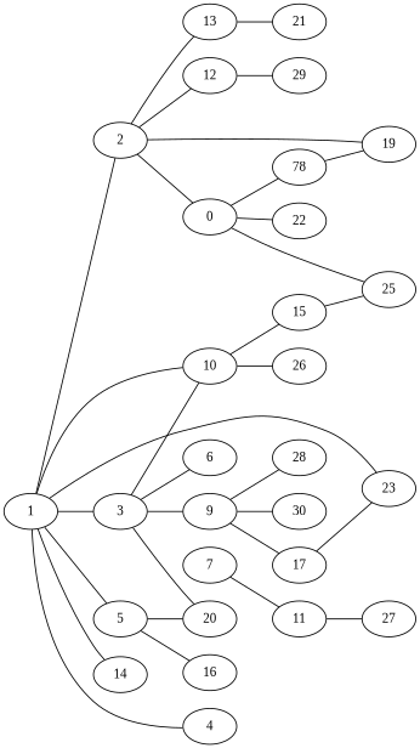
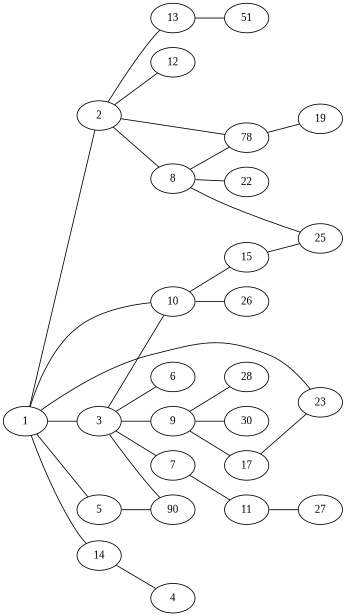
  graph {
    fontname="Liberation Serif"
    rankdir=LR
    node [fontname="Liberation Serif"]
    edge [fontname="Liberation Serif"]
    1
    2
    3
    4
    5
    10
    14
    23
-   8 [label=0]
+   8
    12
    13
    19
    6
    7
    9
-   20
-   16
+   20 [label=90]
    15
    26
    n20 [label=78]
    22
    25
-   29
-   21
+   21 [label=51]
    11
    17
    28
    30
    27
    1 -- 2
    1 -- 3
-   1 -- 4
+   14 -- 4
    1 -- 5
    1 -- 10
    1 -- 14
    1 -- 23
    2 -- 8
    2 -- 12
    2 -- 13
-   2 -- 19
+   2 -- n20
    3 -- 10
    3 -- 6
+   3 -- 7
    3 -- 9
    3 -- 20
    5 -- 20
-   5 -- 16
    10 -- 15
    10 -- 26
    8 -- n20
    8 -- 22
    8 -- 25
-   12 -- 29
    13 -- 21
    7 -- 11
    9 -- 17
    9 -- 28
    9 -- 30
    15 -- 25
    n20 -- 19
    11 -- 27
    17 -- 23
  }
